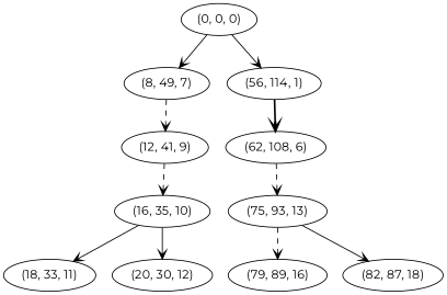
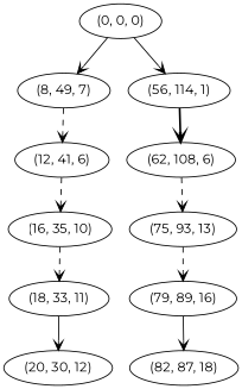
  digraph {
    fontname=Montserrat
    node [fontname=Montserrat]
    edge [arrowhead=vee fontname=Montserrat style=dashed]
    n1 [label="(8, 49, 7)"]
    "(0, 0, 0)"
    "(56, 114, 1)"
-   "(12, 41, 9)"
+   "(12, 41, 9)" [label="(12, 41, 6)"]
    "(62, 108, 6)"
    "(16, 35, 10)"
    "(18, 33, 11)"
    "(20, 30, 12)"
    "(75, 93, 13)"
    "(79, 89, 16)"
    "(82, 87, 18)"
    n1 -> "(12, 41, 9)"
    "(0, 0, 0)" -> n1 [style=solid]
    "(0, 0, 0)" -> "(56, 114, 1)" [style=solid]
    "(56, 114, 1)" -> "(62, 108, 6)" [style=bold]
    "(12, 41, 9)" -> "(16, 35, 10)"
    "(62, 108, 6)" -> "(75, 93, 13)"
-   "(16, 35, 10)" -> "(18, 33, 11)" [style=solid]
-   "(16, 35, 10)" -> "(20, 30, 12)" [style=solid]
+   "(16, 35, 10)" -> "(18, 33, 11)"
+   "(18, 33, 11)" -> "(20, 30, 12)" [style=solid]
    "(75, 93, 13)" -> "(79, 89, 16)"
-   "(75, 93, 13)" -> "(82, 87, 18)" [style=solid]
+   "(79, 89, 16)" -> "(82, 87, 18)" [style=solid]
  }
